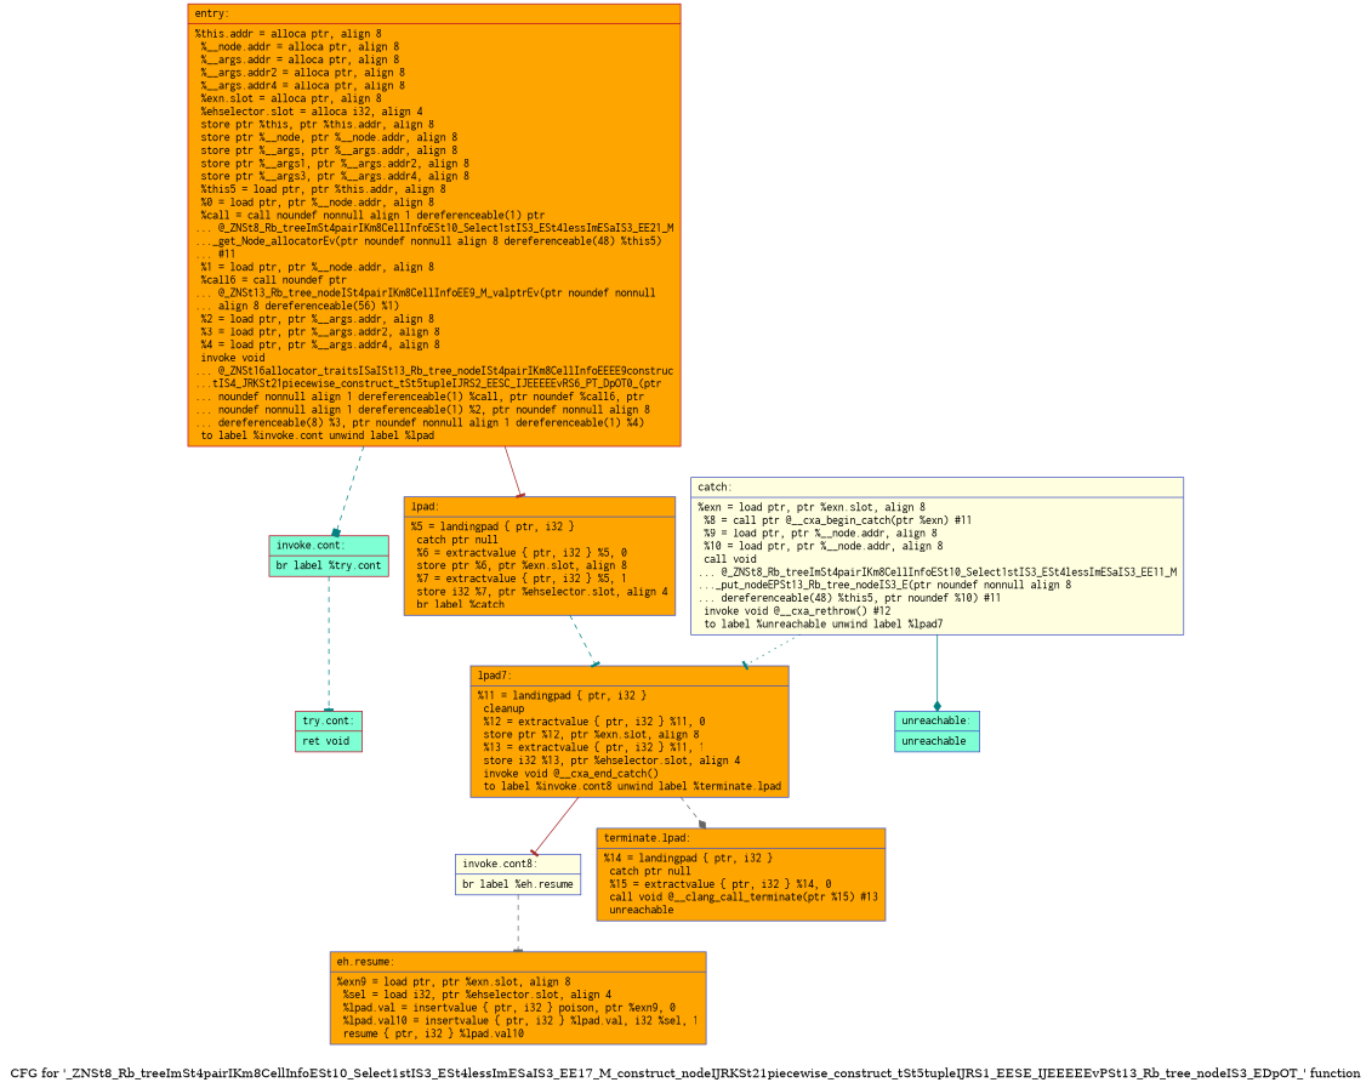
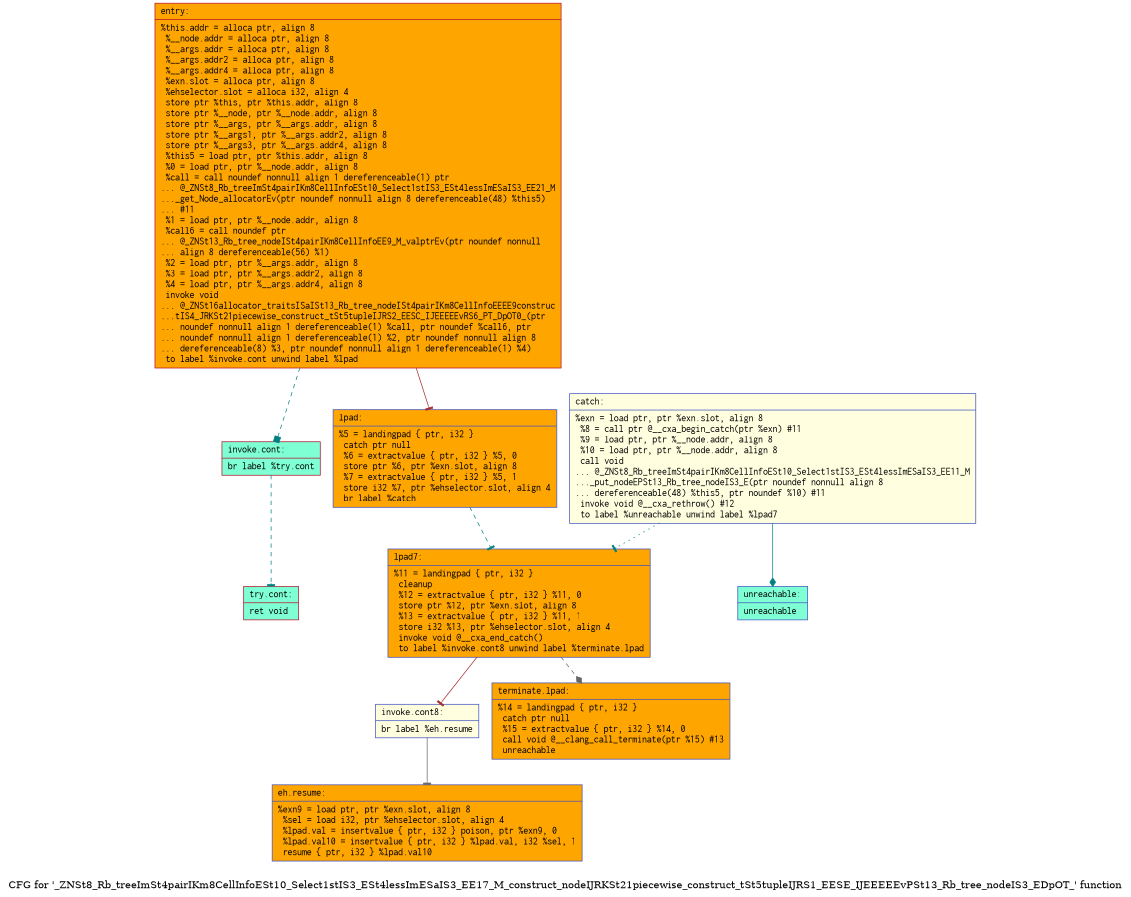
  digraph {
    label="CFG for '_ZNSt8_Rb_treeImSt4pairIKm8CellInfoESt10_Select1stIS3_ESt4lessImESaIS3_EE17_M_construct_nodeIJRKSt21piecewise_construct_tSt5tupleIJRS1_EESE_IJEEEEEvPSt13_Rb_tree_nodeIS3_EDpOT_' function"
    node [color="#3d50c3ff" fillcolor=orange fontname=Courier shape=record style=filled]
    edge [arrowhead=tee color=teal style=dashed]
    n1 [color="#b70d28ff" label="{entry:\l|  %this.addr = alloca ptr, align 8\l  %__node.addr = alloca ptr, align 8\l  %__args.addr = alloca ptr, align 8\l  %__args.addr2 = alloca ptr, align 8\l  %__args.addr4 = alloca ptr, align 8\l  %exn.slot = alloca ptr, align 8\l  %ehselector.slot = alloca i32, align 4\l  store ptr %this, ptr %this.addr, align 8\l  store ptr %__node, ptr %__node.addr, align 8\l  store ptr %__args, ptr %__args.addr, align 8\l  store ptr %__args1, ptr %__args.addr2, align 8\l  store ptr %__args3, ptr %__args.addr4, align 8\l  %this5 = load ptr, ptr %this.addr, align 8\l  %0 = load ptr, ptr %__node.addr, align 8\l  %call = call noundef nonnull align 1 dereferenceable(1) ptr\l... @_ZNSt8_Rb_treeImSt4pairIKm8CellInfoESt10_Select1stIS3_ESt4lessImESaIS3_EE21_M\l..._get_Node_allocatorEv(ptr noundef nonnull align 8 dereferenceable(48) %this5)\l... #11\l  %1 = load ptr, ptr %__node.addr, align 8\l  %call6 = call noundef ptr\l... @_ZNSt13_Rb_tree_nodeISt4pairIKm8CellInfoEE9_M_valptrEv(ptr noundef nonnull\l... align 8 dereferenceable(56) %1)\l  %2 = load ptr, ptr %__args.addr, align 8\l  %3 = load ptr, ptr %__args.addr2, align 8\l  %4 = load ptr, ptr %__args.addr4, align 8\l  invoke void\l... @_ZNSt16allocator_traitsISaISt13_Rb_tree_nodeISt4pairIKm8CellInfoEEEE9construc\l...tIS4_JRKSt21piecewise_construct_tSt5tupleIJRS2_EESC_IJEEEEEvRS6_PT_DpOT0_(ptr\l... noundef nonnull align 1 dereferenceable(1) %call, ptr noundef %call6, ptr\l... noundef nonnull align 1 dereferenceable(1) %2, ptr noundef nonnull align 8\l... dereferenceable(8) %3, ptr noundef nonnull align 1 dereferenceable(1) %4)\l          to label %invoke.cont unwind label %lpad\l}"]
    n2 [color="#b70d28ff" fillcolor=aquamarine label="{invoke.cont:\l|  br label %try.cont\l}"]
    n3 [label="{lpad:\l|  %5 = landingpad \{ ptr, i32 \}\l          catch ptr null\l  %6 = extractvalue \{ ptr, i32 \} %5, 0\l  store ptr %6, ptr %exn.slot, align 8\l  %7 = extractvalue \{ ptr, i32 \} %5, 1\l  store i32 %7, ptr %ehselector.slot, align 4\l  br label %catch\l}"]
    n4 [color="#b70d28ff" fillcolor=aquamarine label="{try.cont:\l|  ret void\l}"]
    n5 [label="{lpad7:\l|  %11 = landingpad \{ ptr, i32 \}\l          cleanup\l  %12 = extractvalue \{ ptr, i32 \} %11, 0\l  store ptr %12, ptr %exn.slot, align 8\l  %13 = extractvalue \{ ptr, i32 \} %11, 1\l  store i32 %13, ptr %ehselector.slot, align 4\l  invoke void @__cxa_end_catch()\l          to label %invoke.cont8 unwind label %terminate.lpad\l}"]
    n6 [fillcolor=lightyellow label="{catch:\l|  %exn = load ptr, ptr %exn.slot, align 8\l  %8 = call ptr @__cxa_begin_catch(ptr %exn) #11\l  %9 = load ptr, ptr %__node.addr, align 8\l  %10 = load ptr, ptr %__node.addr, align 8\l  call void\l... @_ZNSt8_Rb_treeImSt4pairIKm8CellInfoESt10_Select1stIS3_ESt4lessImESaIS3_EE11_M\l..._put_nodeEPSt13_Rb_tree_nodeIS3_E(ptr noundef nonnull align 8\l... dereferenceable(48) %this5, ptr noundef %10) #11\l  invoke void @__cxa_rethrow() #12\l          to label %unreachable unwind label %lpad7\l}"]
    n7 [fillcolor=aquamarine label="{unreachable:\l|  unreachable\l}"]
    n8 [fillcolor=lightyellow label="{invoke.cont8:\l|  br label %eh.resume\l}"]
    n9 [label="{terminate.lpad:\l|  %14 = landingpad \{ ptr, i32 \}\l          catch ptr null\l  %15 = extractvalue \{ ptr, i32 \} %14, 0\l  call void @__clang_call_terminate(ptr %15) #13\l  unreachable\l}"]
    n10 [label="{eh.resume:\l|  %exn9 = load ptr, ptr %exn.slot, align 8\l  %sel = load i32, ptr %ehselector.slot, align 4\l  %lpad.val = insertvalue \{ ptr, i32 \} poison, ptr %exn9, 0\l  %lpad.val10 = insertvalue \{ ptr, i32 \} %lpad.val, i32 %sel, 1\l  resume \{ ptr, i32 \} %lpad.val10\l}"]
    n1 -> n2 [arrowhead=box]
    n1 -> n3 [color=brown style=solid]
    n2 -> n4
    n3 -> n5
    n5 -> n8 [color=brown style=solid]
    n5 -> n9 [arrowhead=diamond color=gray40]
    n6 -> n5 [style=dotted]
    n6 -> n7 [arrowhead=diamond style=solid]
-   n8 -> n10 [color=gray40]
+   n8 -> n10 [color=gray40 style=solid]
  }
